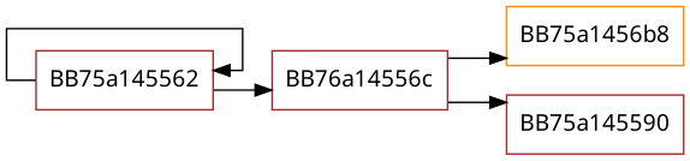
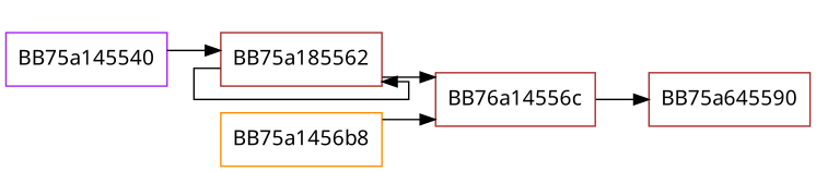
  digraph {
    fontname="Noto Sans"
    rankdir=LR
    splines=ortho
    node [color=brown fontname="Noto Sans" shape=box]
    edge [color=black fontname="Noto Sans"]
-   BB75a145562
+   BB75a145540 [color=purple]
+   BB75a145562 [label=BB75a185562]
    n3 [label=BB76a14556c]
    n4 [color=darkorange label=BB75a1456b8]
-   BB75a145590
+   BB75a145590 [label=BB75a645590]
+   BB75a145540 -> BB75a145562
    BB75a145562 -> BB75a145562
    BB75a145562 -> n3
-   n3 -> n4
+   n4 -> n3
    n3 -> BB75a145590
  }
